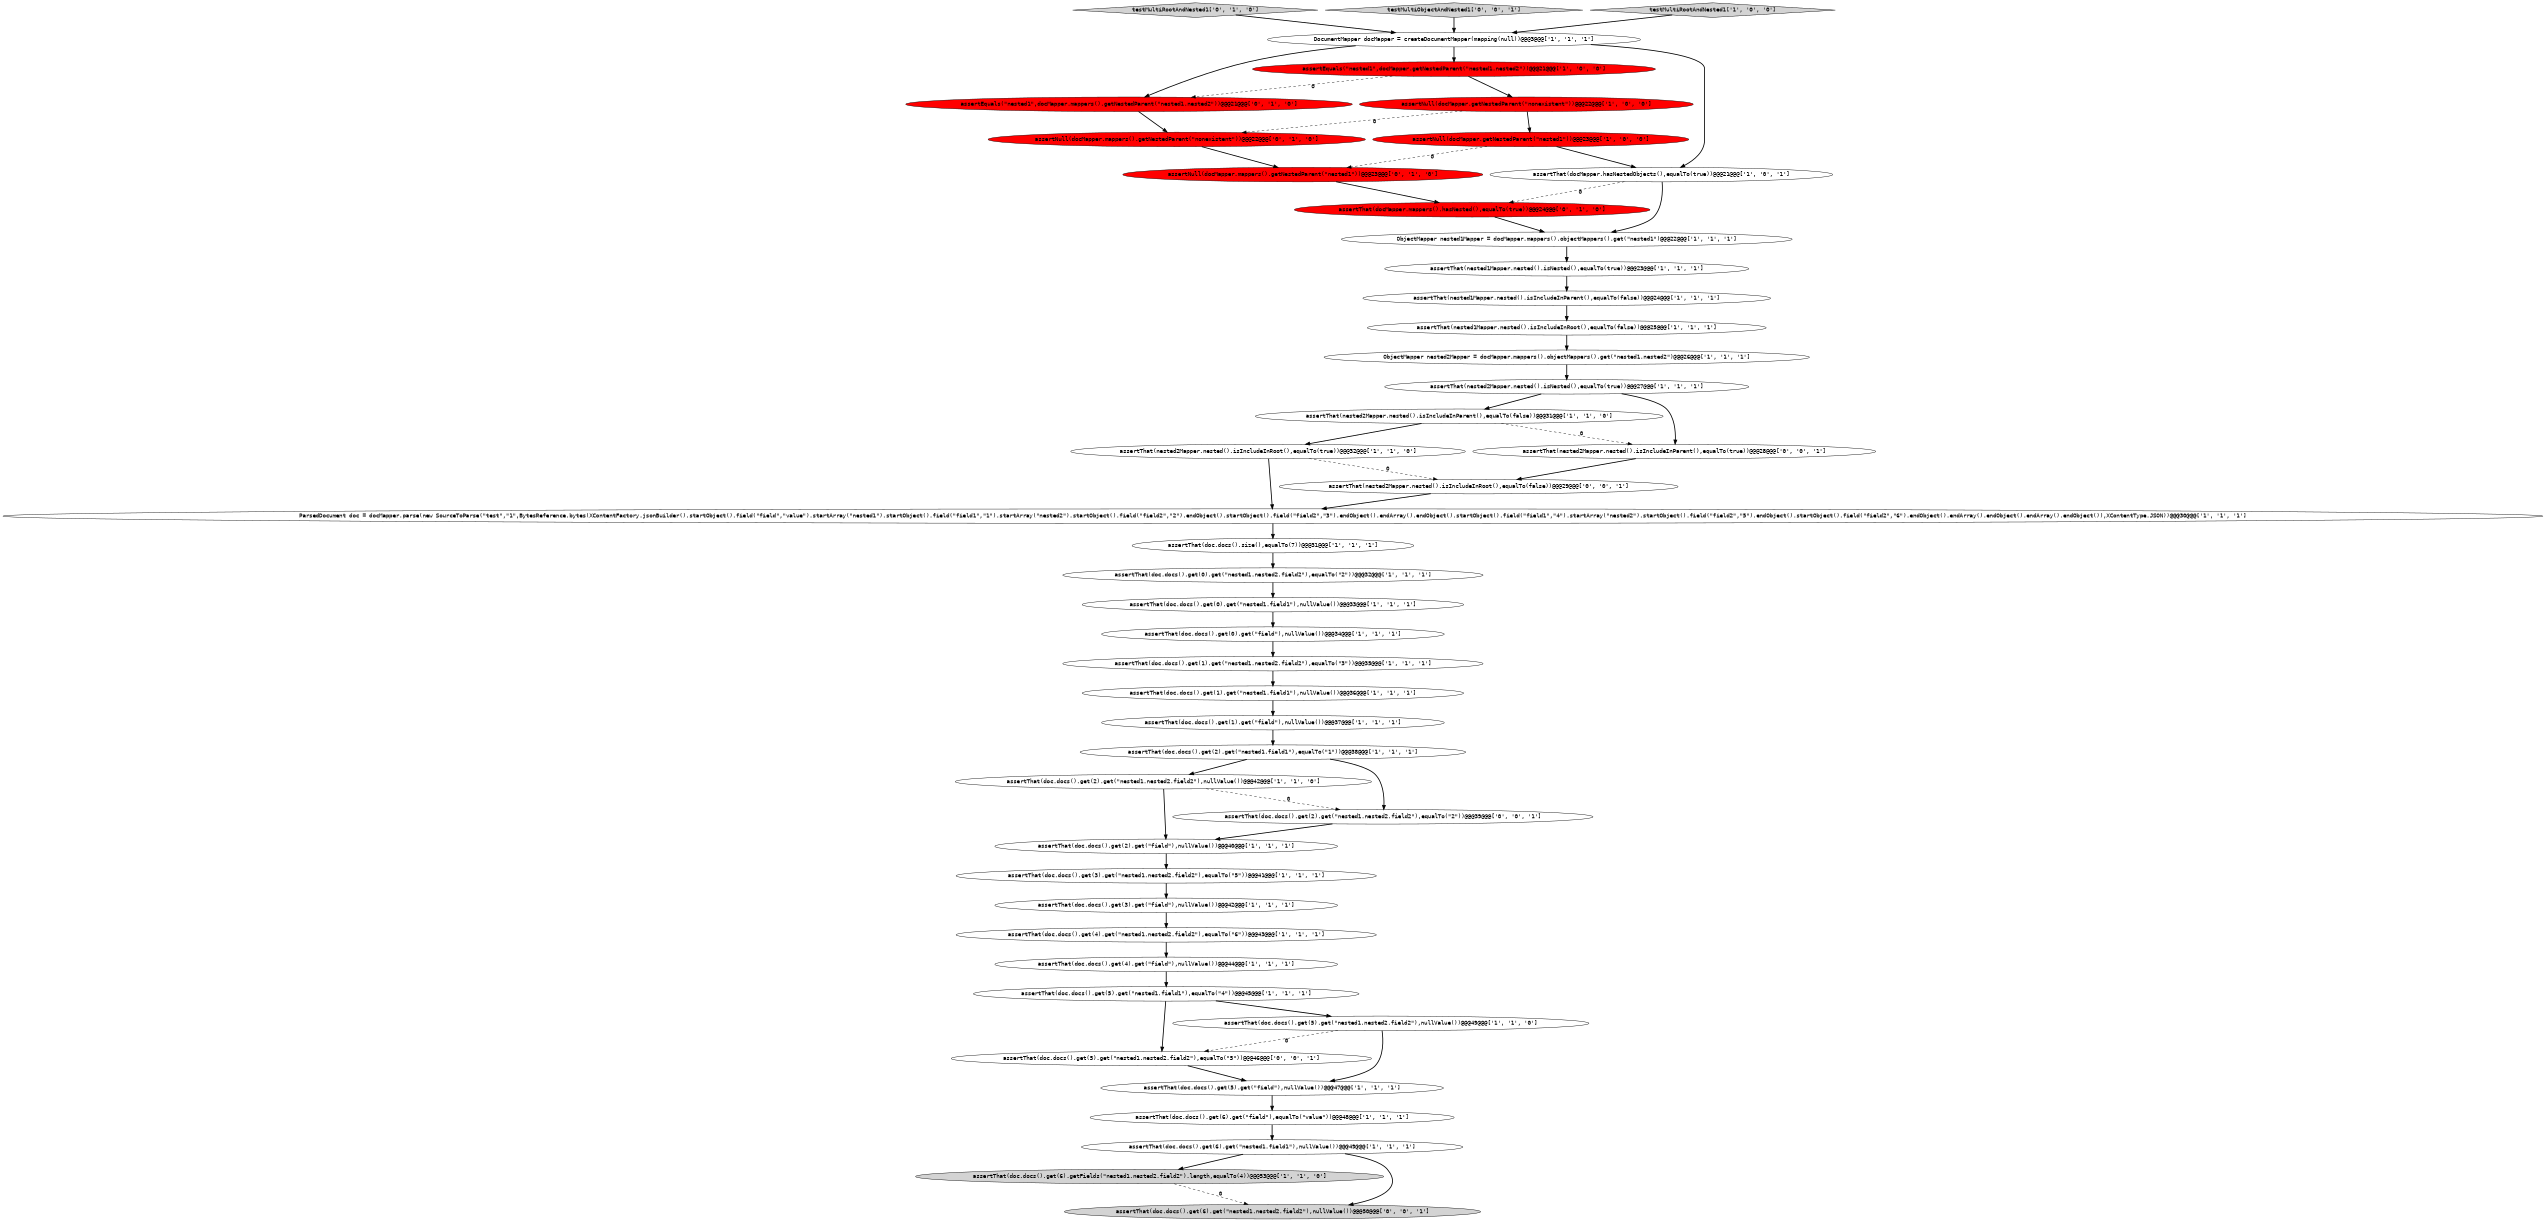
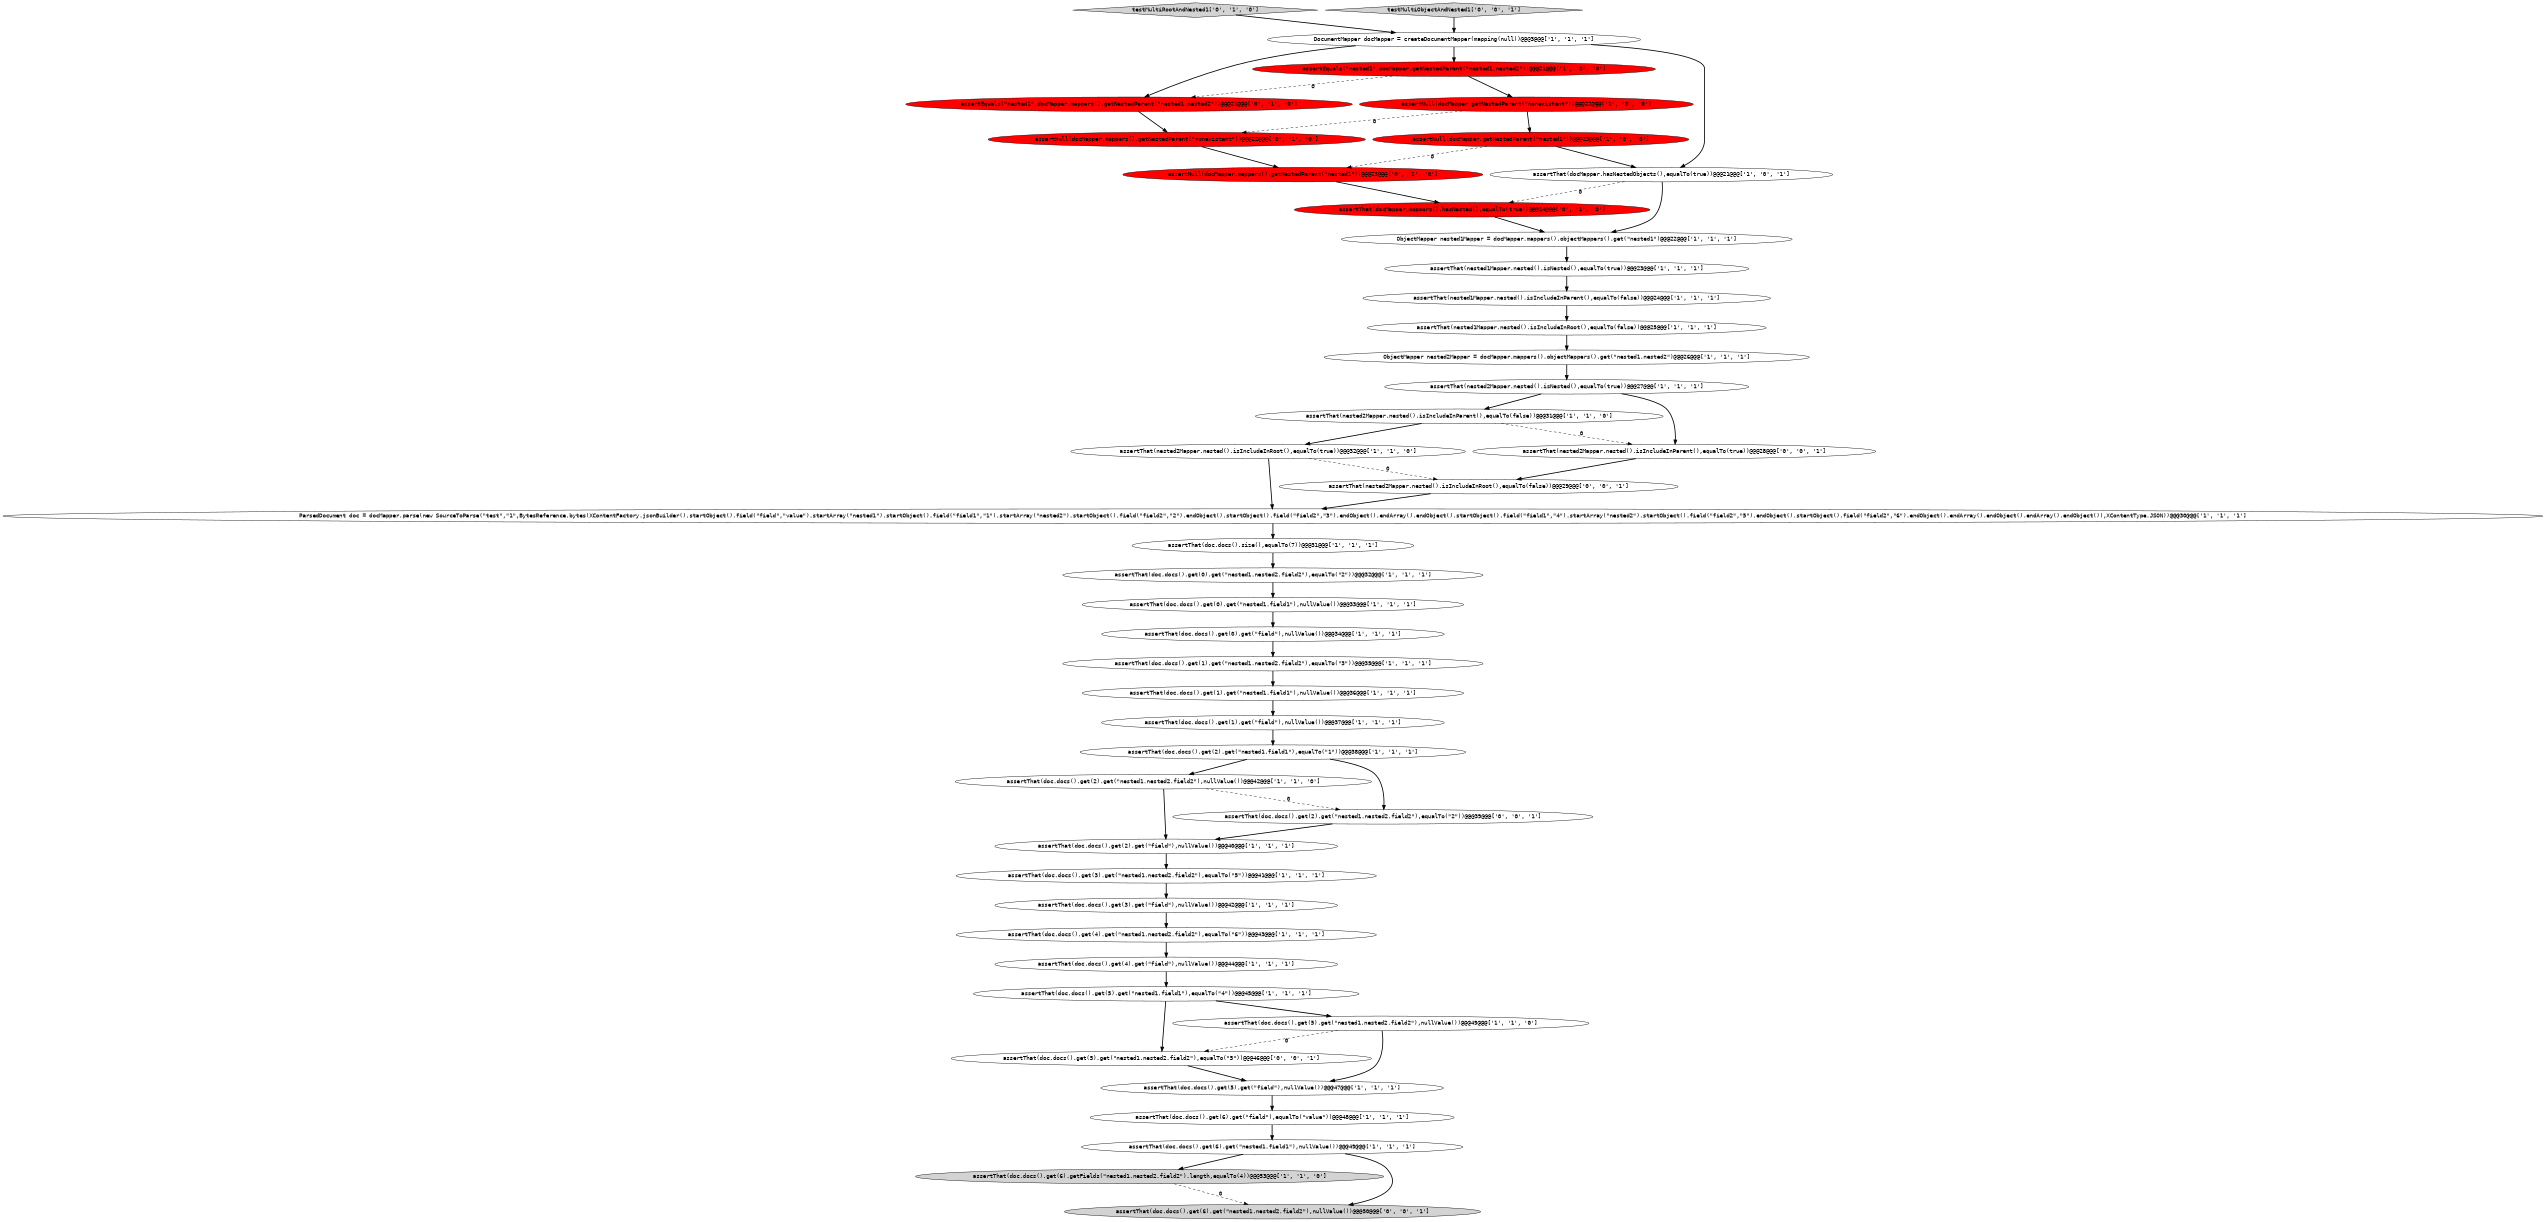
  digraph {
    fontname="DejaVu Sans Mono"
    node [fillcolor=white shape=ellipse style=filled fontname="DejaVu Sans Mono"]
    edge [style=bold fontname="DejaVu Sans Mono"]
    n1 [fillcolor=red label="assertNull(docMapper.getNestedParent(\"nested1\"))@@@23@@@['1', '0', '0']"]
    n2 [fillcolor=red label="assertNull(docMapper.mappers().getNestedParent(\"nested1\"))@@@23@@@['0', '1', '0']"]
    n3 [label="assertThat(docMapper.hasNestedObjects(),equalTo(true))@@@21@@@['1', '0', '1']"]
    n4 [label="assertThat(doc.docs().get(3).get(\"field\"),nullValue())@@@42@@@['1', '1', '1']"]
    n5 [label="assertThat(doc.docs().get(4).get(\"nested1.nested2.field2\"),equalTo(\"6\"))@@@43@@@['1', '1', '1']"]
    n6 [label="assertThat(doc.docs().get(5).get(\"nested1.nested2.field2\"),equalTo(\"5\"))@@@46@@@['0', '0', '1']"]
    n7 [label="assertThat(doc.docs().get(5).get(\"field\"),nullValue())@@@47@@@['1', '1', '1']"]
    n8 [label="assertThat(doc.docs().get(5).get(\"nested1.field1\"),equalTo(\"4\"))@@@45@@@['1', '1', '1']"]
    n9 [label="assertThat(doc.docs().get(5).get(\"nested1.nested2.field2\"),nullValue())@@@49@@@['1', '1', '0']"]
    n10 [label="assertThat(doc.docs().get(0).get(\"nested1.nested2.field2\"),equalTo(\"2\"))@@@32@@@['1', '1', '1']"]
    n11 [label="assertThat(doc.docs().get(0).get(\"nested1.field1\"),nullValue())@@@33@@@['1', '1', '1']"]
    n12 [label="assertThat(doc.docs().get(3).get(\"nested1.nested2.field2\"),equalTo(\"5\"))@@@41@@@['1', '1', '1']"]
    n13 [label="assertThat(doc.docs().get(1).get(\"nested1.nested2.field2\"),equalTo(\"3\"))@@@35@@@['1', '1', '1']"]
    n14 [label="assertThat(doc.docs().get(1).get(\"nested1.field1\"),nullValue())@@@36@@@['1', '1', '1']"]
    n15 [fillcolor=red label="assertThat(docMapper.mappers().hasNested(),equalTo(true))@@@24@@@['0', '1', '0']"]
    n16 [label="ObjectMapper nested1Mapper = docMapper.mappers().objectMappers().get(\"nested1\")@@@22@@@['1', '1', '1']"]
    n17 [label="DocumentMapper docMapper = createDocumentMapper(mapping(null))@@@3@@@['1', '1', '1']"]
    n18 [fillcolor=red label="assertEquals(\"nested1\",docMapper.getNestedParent(\"nested1.nested2\"))@@@21@@@['1', '0', '0']"]
    n19 [fillcolor=red label="assertEquals(\"nested1\",docMapper.mappers().getNestedParent(\"nested1.nested2\"))@@@21@@@['0', '1', '0']"]
    n20 [label="assertThat(doc.docs().get(4).get(\"field\"),nullValue())@@@44@@@['1', '1', '1']"]
    n21 [label="assertThat(nested2Mapper.nested().isIncludeInParent(),equalTo(false))@@@31@@@['1', '1', '0']"]
    n22 [label="assertThat(nested2Mapper.nested().isIncludeInParent(),equalTo(true))@@@28@@@['0', '0', '1']"]
    n23 [label="assertThat(nested2Mapper.nested().isIncludeInRoot(),equalTo(true))@@@32@@@['1', '1', '0']"]
    n24 [label="assertThat(nested2Mapper.nested().isIncludeInRoot(),equalTo(false))@@@29@@@['0', '0', '1']"]
    n25 [label="ParsedDocument doc = docMapper.parse(new SourceToParse(\"test\",\"1\",BytesReference.bytes(XContentFactory.jsonBuilder().startObject().field(\"field\",\"value\").startArray(\"nested1\").startObject().field(\"field1\",\"1\").startArray(\"nested2\").startObject().field(\"field2\",\"2\").endObject().startObject().field(\"field2\",\"3\").endObject().endArray().endObject().startObject().field(\"field1\",\"4\").startArray(\"nested2\").startObject().field(\"field2\",\"5\").endObject().startObject().field(\"field2\",\"6\").endObject().endArray().endObject().endArray().endObject()),XContentType.JSON))@@@30@@@['1', '1', '1']"]
    n26 [fillcolor=lightgray label="assertThat(doc.docs().get(6).get(\"nested1.nested2.field2\"),nullValue())@@@50@@@['0', '0', '1']"]
    n27 [label="assertThat(doc.docs().get(0).get(\"field\"),nullValue())@@@34@@@['1', '1', '1']"]
    n28 [fillcolor=lightgray label="assertThat(doc.docs().get(6).getFields(\"nested1.nested2.field2\").length,equalTo(4))@@@53@@@['1', '1', '0']"]
    n29 [fillcolor=red label="assertNull(docMapper.mappers().getNestedParent(\"nonexistent\"))@@@22@@@['0', '1', '0']"]
    n30 [label="assertThat(doc.docs().get(2).get(\"nested1.field1\"),equalTo(\"1\"))@@@38@@@['1', '1', '1']"]
    n31 [label="assertThat(doc.docs().get(2).get(\"nested1.nested2.field2\"),nullValue())@@@42@@@['1', '1', '0']"]
    n32 [label="assertThat(doc.docs().get(2).get(\"nested1.nested2.field2\"),equalTo(\"2\"))@@@39@@@['0', '0', '1']"]
    n33 [label="assertThat(doc.docs().get(2).get(\"field\"),nullValue())@@@40@@@['1', '1', '1']"]
    n34 [label="assertThat(nested1Mapper.nested().isNested(),equalTo(true))@@@23@@@['1', '1', '1']"]
    n35 [label="assertThat(nested1Mapper.nested().isIncludeInParent(),equalTo(false))@@@24@@@['1', '1', '1']"]
    n36 [fillcolor=red label="assertNull(docMapper.getNestedParent(\"nonexistent\"))@@@22@@@['1', '0', '0']"]
    n37 [label="assertThat(nested1Mapper.nested().isIncludeInRoot(),equalTo(false))@@@25@@@['1', '1', '1']"]
    n38 [label="assertThat(doc.docs().get(6).get(\"nested1.field1\"),nullValue())@@@49@@@['1', '1', '1']"]
    n39 [label="ObjectMapper nested2Mapper = docMapper.mappers().objectMappers().get(\"nested1.nested2\")@@@26@@@['1', '1', '1']"]
    n40 [fillcolor=lightgray label="testMultiRootAndNested1['0', '1', '0']" shape=diamond]
    n41 [label="assertThat(doc.docs().size(),equalTo(7))@@@31@@@['1', '1', '1']"]
    n42 [fillcolor=lightgray label="testMultiObjectAndNested1['0', '0', '1']" shape=diamond]
    n43 [label="assertThat(nested2Mapper.nested().isNested(),equalTo(true))@@@27@@@['1', '1', '1']"]
-   n44 [fillcolor=lightgray label="testMultiRootAndNested1['1', '0', '0']" shape=diamond]
    n45 [label="assertThat(doc.docs().get(6).get(\"field\"),equalTo(\"value\"))@@@48@@@['1', '1', '1']"]
    n46 [label="assertThat(doc.docs().get(1).get(\"field\"),nullValue())@@@37@@@['1', '1', '1']"]
    n1 -> n2 [label=0 style=dashed]
    n1 -> n3
    n2 -> n15
    n3 -> n15 [label=0 style=dashed]
    n3 -> n16
    n4 -> n5
    n5 -> n20
    n6 -> n7
    n7 -> n45
    n8 -> n6
    n8 -> n9
    n9 -> n6 [label=0 style=dashed]
    n9 -> n7
    n10 -> n11
    n11 -> n27
    n12 -> n4
    n13 -> n14
    n14 -> n46
    n15 -> n16
    n16 -> n34
    n17 -> n3
    n17 -> n18
    n17 -> n19
    n18 -> n19 [label=0 style=dashed]
    n18 -> n36
    n19 -> n29
    n20 -> n8
    n21 -> n22 [label=0 style=dashed]
    n21 -> n23
    n22 -> n24
    n23 -> n24 [label=0 style=dashed]
    n23 -> n25
    n24 -> n25
    n25 -> n41
    n27 -> n13
    n28 -> n26 [label=0 style=dashed]
    n29 -> n2
    n30 -> n31
    n30 -> n32
    n31 -> n32 [label=0 style=dashed]
    n31 -> n33
    n32 -> n33
    n33 -> n12
    n34 -> n35
    n35 -> n37
    n36 -> n1
    n36 -> n29 [label=0 style=dashed]
    n37 -> n39
    n38 -> n26
    n38 -> n28
    n39 -> n43
    n40 -> n17
    n41 -> n10
    n42 -> n17
    n43 -> n21
    n43 -> n22
-   n44 -> n17
    n45 -> n38
    n46 -> n30
  }
